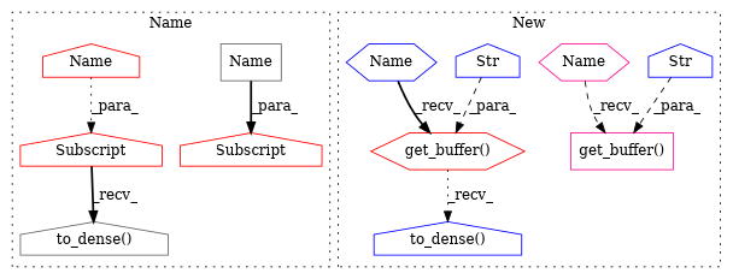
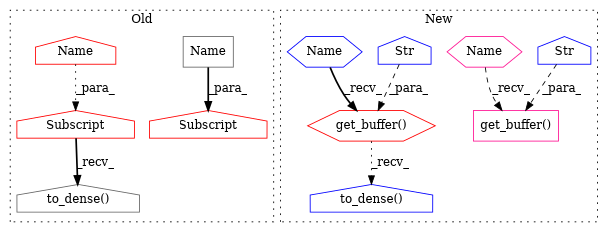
  digraph {
    node [a=75 l="9,0" s=1781 shape=house color=red]
    edge [style=bold]
    n1 [a=63 label=Subscript s="1686,0"]
    n2 [l=20 label="to_dense()" s=1686 color=gray40]
    n3 [a=63 label=Subscript s="1644,0"]
    n4 [a=87 l=1 label=Name s=1651 shape=box color=gray40]
    n5 [a=87 l=1 label=Name s=1693]
    n6 [l=36 label="to_dense()" color=blue]
    n7 [l="16,1" label="get_buffer()" s="1781,1805" shape=hexagon]
    n8 [a=66 l=8 label=Str s=1797 color=blue]
    n9 [l="16,1" label="get_buffer()" s="1723,1747" shape=box color=deeppink]
    n10 [a=66 l=8 label=Str s=1739 color=blue]
    n11 [a=87 l=4 label=Name s=1723 shape=hexagon color=deeppink]
    n12 [a=87 l=4 label=Name shape=hexagon color=blue]
    subgraph cluster_1 {
-     label=Name
+     label=Old
      style=dotted
      n1
      n2
      n3
      n4
      n5
    }
    subgraph cluster_2 {
      label=New
      style=dotted
      n6
      n7
      n8
      n9
      n10
      n11
      n12
    }
    n1 -> n2 [label=_recv_]
    n4 -> n3 [label=_para_]
    n5 -> n1 [label=_para_ style=dotted]
    n7 -> n6 [label=_recv_ style=dotted]
    n8 -> n7 [label=_para_ style=dashed]
    n10 -> n9 [label=_para_ style=dashed]
    n11 -> n9 [label=_recv_ style=dashed]
    n12 -> n7 [label=_recv_]
  }
